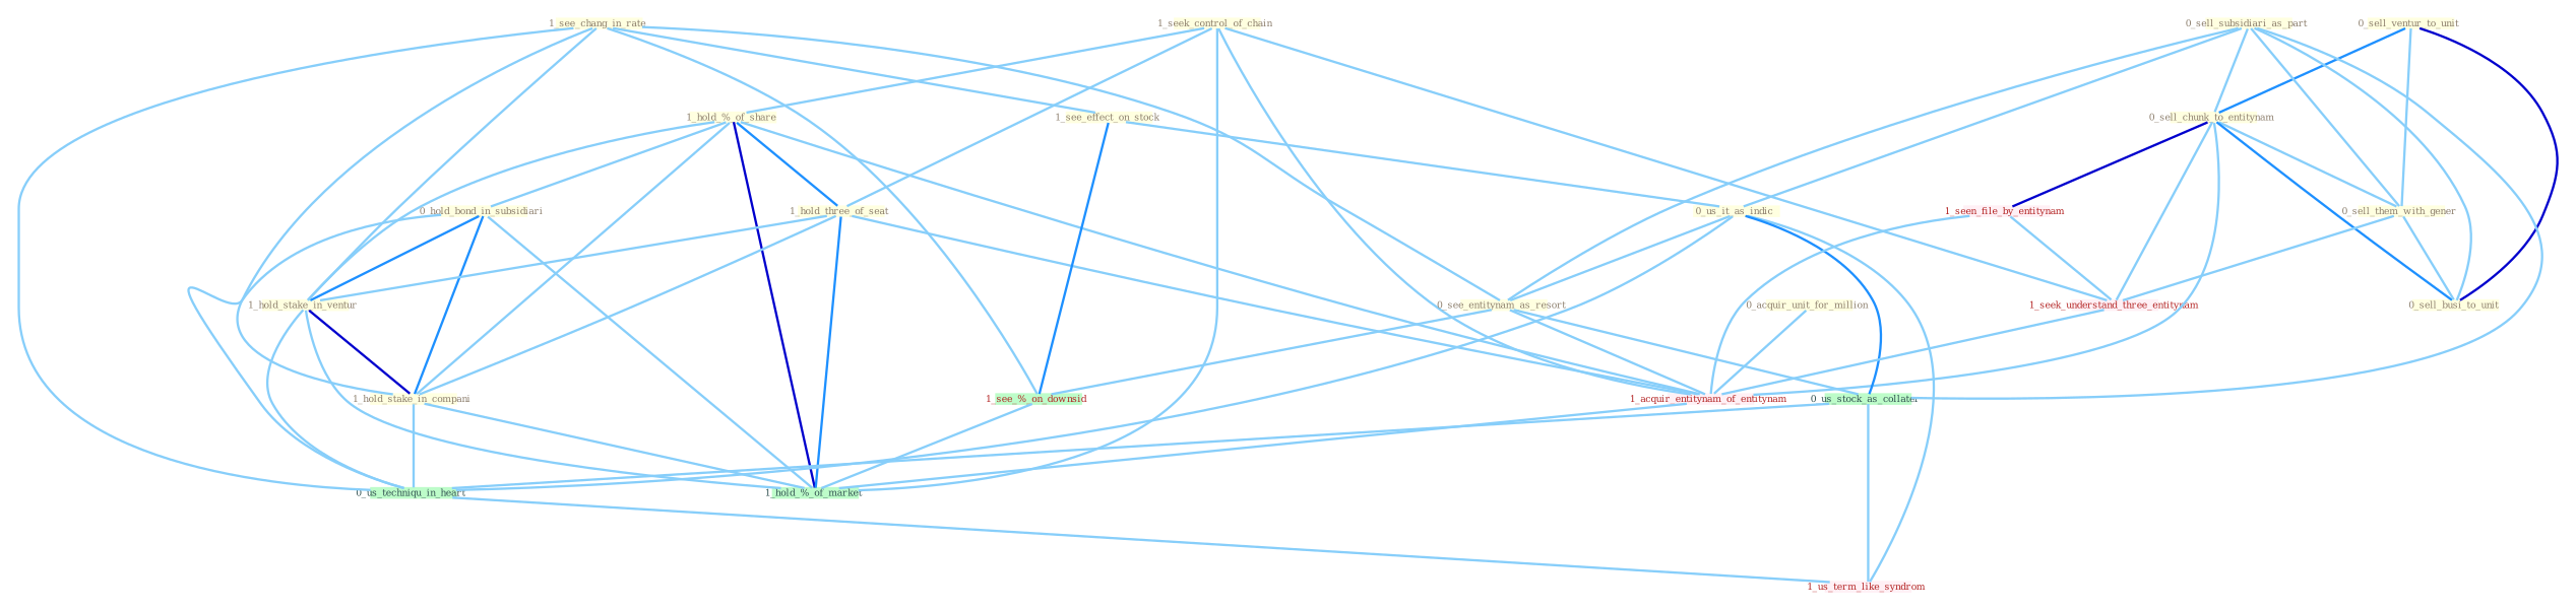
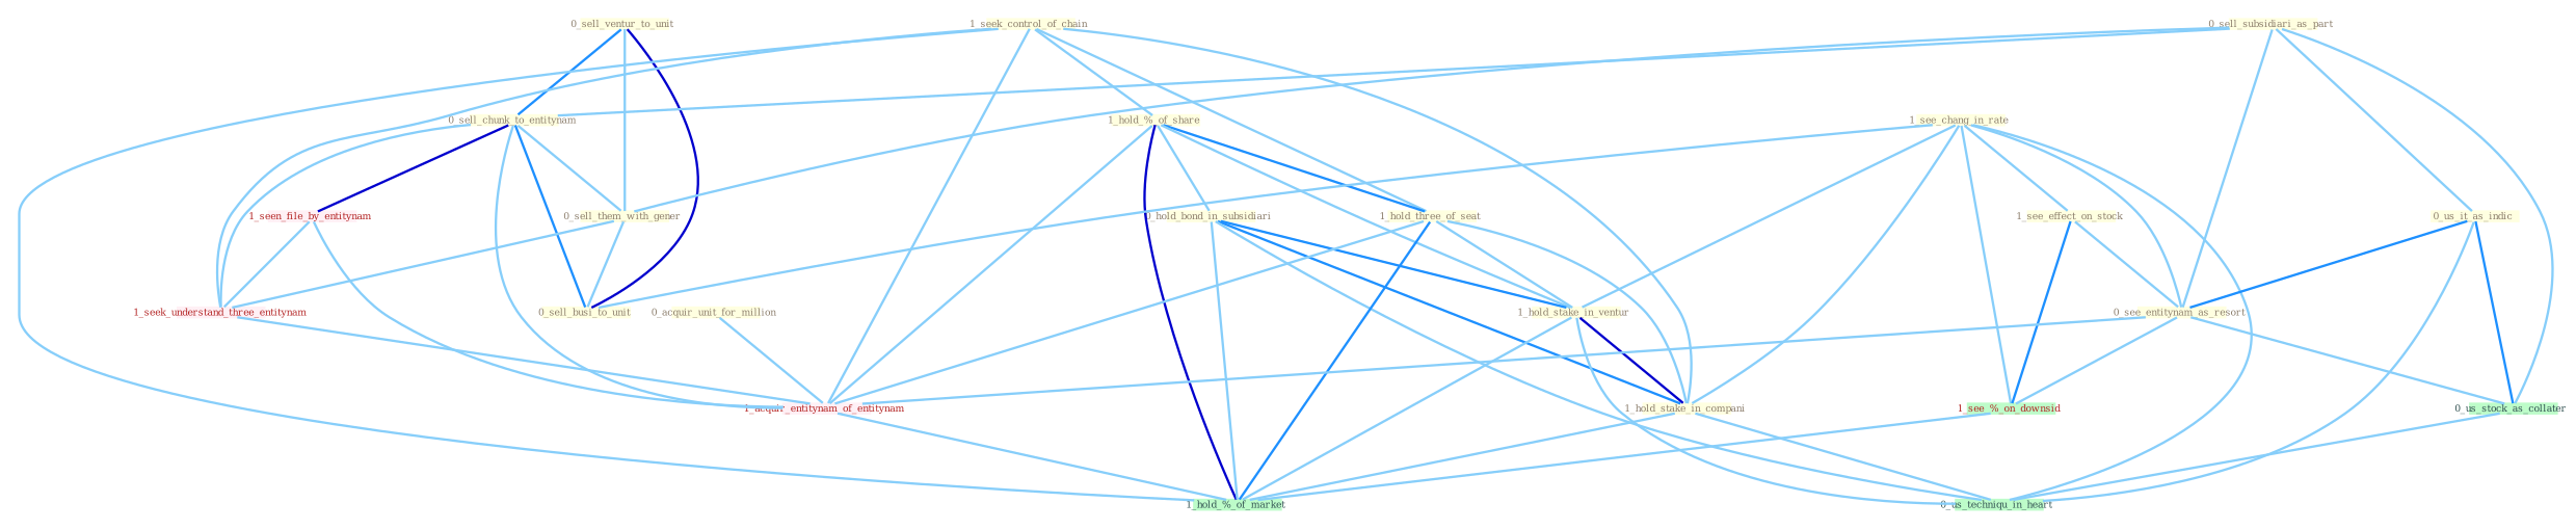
  graph {
    node [color="#ffffe0" fixedsize=true fontcolor="#8b7d6b" fontsize=4 shape=polygon style=filled]
    edge [color="#87cefa" w=1]
    "0_sell_ventur_to_unit " [height=.06 width=.5]
    "1_seek_control_of_chain " [height=.06 width=.5]
    "0_sell_subsidiari_as_part " [height=.06 width=.5]
    "0_sell_chunk_to_entitynam " [height=.06 width=.5]
    "1_hold_%_of_share " [height=.06 width=.5]
    "0_hold_bond_in_subsidiari " [height=.06 width=.5]
    "0_acquir_unit_for_million " [height=.06 width=.5]
    "1_see_chang_in_rate " [height=.06 width=.5]
    "1_hold_three_of_seat " [height=.06 width=.5]
    "1_hold_stake_in_ventur " [height=.06 width=.5]
    "0_sell_them_with_gener " [height=.06 width=.5]
    "0_us_it_as_indic " [height=.06 width=.5]
    "1_see_effect_on_stock " [height=.06 width=.5]
    "1_hold_stake_in_compani " [height=.06 width=.5]
    "0_sell_busi_to_unit " [height=.06 width=.5]
    "0_see_entitynam_as_resort " [height=.06 width=.5]
    "1_seen_file_by_entitynam " [color="#fff0f5" fontcolor="#b22222" height=.06 width=.5]
    n18 [color="#fff0f5" fontcolor="#b22222" height=.06 label="1_seek_understand_three_entitynam" width=.5]
    "1_acquir_entitynam_of_entitynam " [color="#fff0f5" fontcolor="#b22222" height=.06 width=.5]
-   "1_us_term_like_syndrom " [color="#fff0f5" fontcolor="#b22222" height=.06 width=.5]
    "1_hold_%_of_market " [color="#BDFCC9" fontcolor="#2f4f4f" height=.06 width=.5]
    "0_us_stock_as_collater " [color="#BDFCC9" fontcolor="#2f4f4f" height=.06 width=.5]
    "0_us_techniqu_in_heart " [color="#BDFCC9" fontcolor="#2f4f4f" height=.06 width=.5]
    "1_see_%_on_downsid " [color="#BDFCC9" fontcolor="#b22222" height=.06 width=.5]
    subgraph sub_1 {
      "0_sell_ventur_to_unit "
      "1_seek_control_of_chain "
      "0_sell_subsidiari_as_part "
      "0_sell_chunk_to_entitynam "
      "1_hold_%_of_share "
      "0_hold_bond_in_subsidiari "
      "0_acquir_unit_for_million "
      "1_see_chang_in_rate "
      "1_hold_three_of_seat "
      "1_hold_stake_in_ventur "
      "0_sell_them_with_gener "
      "0_us_it_as_indic "
      "1_see_effect_on_stock "
      "1_hold_stake_in_compani "
      "0_sell_busi_to_unit "
      "0_see_entitynam_as_resort "
    }
    subgraph sub_2 {
      "1_seen_file_by_entitynam "
      n18
      "1_acquir_entitynam_of_entitynam "
-     "1_us_term_like_syndrom "
    }
    "0_sell_ventur_to_unit " -- "0_sell_chunk_to_entitynam " [color="#1e90ff" w=2]
    "0_sell_ventur_to_unit " -- "0_sell_them_with_gener "
    "0_sell_ventur_to_unit " -- "0_sell_busi_to_unit " [color="#0000cd" w=3]
    "1_seek_control_of_chain " -- "1_hold_%_of_share "
    "1_seek_control_of_chain " -- "1_hold_three_of_seat "
    "1_seek_control_of_chain " -- n18
    "1_seek_control_of_chain " -- "1_acquir_entitynam_of_entitynam "
    "1_seek_control_of_chain " -- "1_hold_%_of_market "
    "0_sell_subsidiari_as_part " -- "0_sell_chunk_to_entitynam "
    "0_sell_subsidiari_as_part " -- "0_sell_them_with_gener "
    "0_sell_subsidiari_as_part " -- "0_us_it_as_indic "
-   "0_sell_subsidiari_as_part " -- "0_sell_busi_to_unit "
+   "1_see_chang_in_rate " -- "0_sell_busi_to_unit "
    "0_sell_subsidiari_as_part " -- "0_see_entitynam_as_resort "
    "0_sell_subsidiari_as_part " -- "0_us_stock_as_collater "
    "0_sell_chunk_to_entitynam " -- "0_sell_them_with_gener "
    "0_sell_chunk_to_entitynam " -- "0_sell_busi_to_unit " [color="#1e90ff" w=2]
    "0_sell_chunk_to_entitynam " -- "1_seen_file_by_entitynam " [color="#0000cd"]
    "0_sell_chunk_to_entitynam " -- n18
    "0_sell_chunk_to_entitynam " -- "1_acquir_entitynam_of_entitynam "
    "1_hold_%_of_share " -- "0_hold_bond_in_subsidiari "
    "1_hold_%_of_share " -- "1_hold_three_of_seat " [color="#1e90ff" w=2]
    "1_hold_%_of_share " -- "1_hold_stake_in_ventur "
-   "1_hold_%_of_share " -- "1_hold_stake_in_compani "
+   "1_seek_control_of_chain " -- "1_hold_stake_in_compani "
    "1_hold_%_of_share " -- "1_acquir_entitynam_of_entitynam "
    "1_hold_%_of_share " -- "1_hold_%_of_market " [color="#0000cd" w=3]
    "0_hold_bond_in_subsidiari " -- "1_hold_stake_in_ventur " [color="#1e90ff" w=2]
    "0_hold_bond_in_subsidiari " -- "1_hold_stake_in_compani " [color="#1e90ff" w=2]
    "0_hold_bond_in_subsidiari " -- "1_hold_%_of_market "
    "0_hold_bond_in_subsidiari " -- "0_us_techniqu_in_heart "
    "0_acquir_unit_for_million " -- "1_acquir_entitynam_of_entitynam "
    "1_see_chang_in_rate " -- "1_hold_stake_in_ventur "
    "1_see_chang_in_rate " -- "1_see_effect_on_stock "
    "1_see_chang_in_rate " -- "1_hold_stake_in_compani "
    "1_see_chang_in_rate " -- "0_see_entitynam_as_resort "
    "1_see_chang_in_rate " -- "0_us_techniqu_in_heart "
    "1_see_chang_in_rate " -- "1_see_%_on_downsid "
    "1_hold_three_of_seat " -- "1_hold_stake_in_ventur "
    "1_hold_three_of_seat " -- "1_hold_stake_in_compani "
    "1_hold_three_of_seat " -- "1_acquir_entitynam_of_entitynam "
    "1_hold_three_of_seat " -- "1_hold_%_of_market " [color="#1e90ff" w=2]
    "1_hold_stake_in_ventur " -- "1_hold_stake_in_compani " [color="#0000cd" w=3]
    "1_hold_stake_in_ventur " -- "1_hold_%_of_market "
    "1_hold_stake_in_ventur " -- "0_us_techniqu_in_heart "
    "0_sell_them_with_gener " -- "0_sell_busi_to_unit "
    "0_sell_them_with_gener " -- n18
-   "0_us_it_as_indic " -- "0_see_entitynam_as_resort "
-   "0_us_it_as_indic " -- "1_us_term_like_syndrom "
+   "0_us_it_as_indic " -- "0_see_entitynam_as_resort " [color="#1e90ff"]
    "0_us_it_as_indic " -- "0_us_stock_as_collater " [color="#1e90ff" w=2]
    "0_us_it_as_indic " -- "0_us_techniqu_in_heart "
-   "1_see_effect_on_stock " -- "0_us_it_as_indic "
+   "1_see_effect_on_stock " -- "0_see_entitynam_as_resort "
    "1_see_effect_on_stock " -- "1_see_%_on_downsid " [color="#1e90ff" w=2]
    "1_hold_stake_in_compani " -- "1_hold_%_of_market "
    "1_hold_stake_in_compani " -- "0_us_techniqu_in_heart "
    "0_see_entitynam_as_resort " -- "1_acquir_entitynam_of_entitynam "
    "0_see_entitynam_as_resort " -- "0_us_stock_as_collater "
    "0_see_entitynam_as_resort " -- "1_see_%_on_downsid "
    "1_seen_file_by_entitynam " -- n18
    "1_seen_file_by_entitynam " -- "1_acquir_entitynam_of_entitynam "
    n18 -- "1_acquir_entitynam_of_entitynam "
    "1_acquir_entitynam_of_entitynam " -- "1_hold_%_of_market "
-   "0_us_stock_as_collater " -- "1_us_term_like_syndrom "
    "0_us_stock_as_collater " -- "0_us_techniqu_in_heart "
-   "0_us_techniqu_in_heart " -- "1_us_term_like_syndrom "
    "1_see_%_on_downsid " -- "1_hold_%_of_market "
  }
